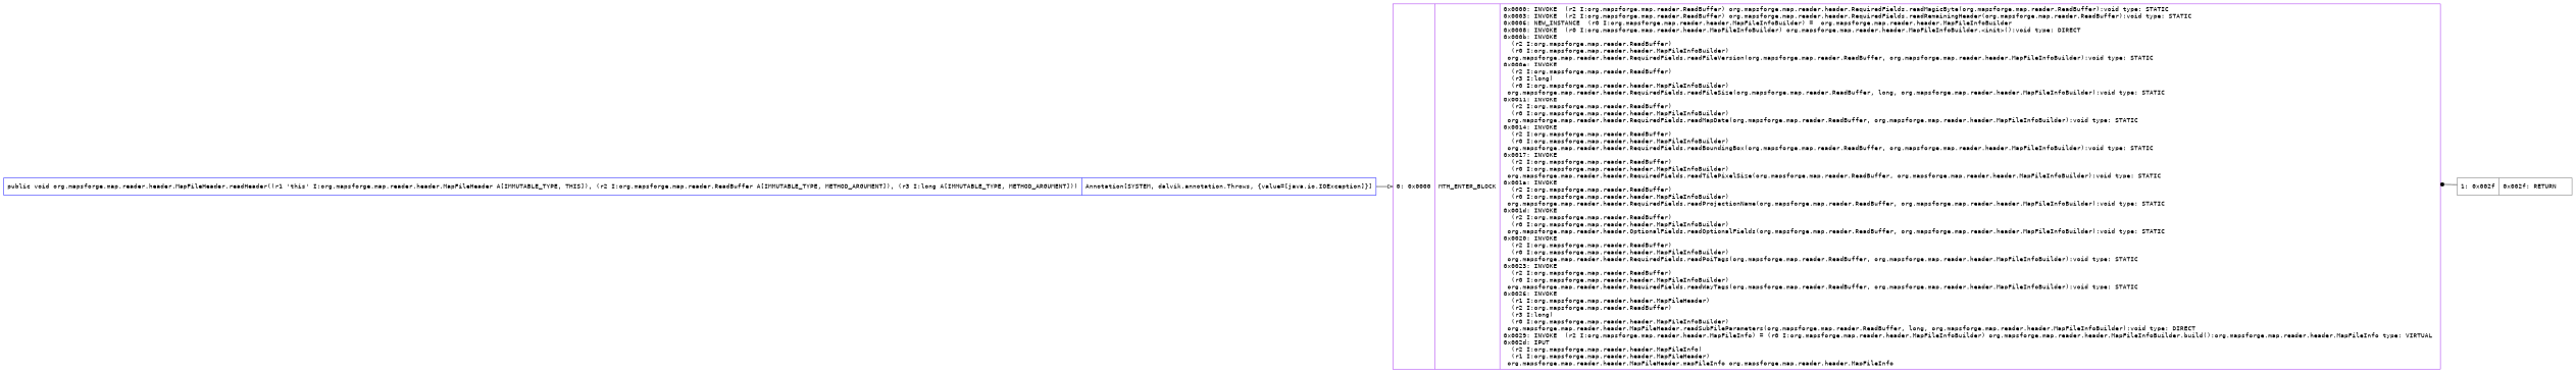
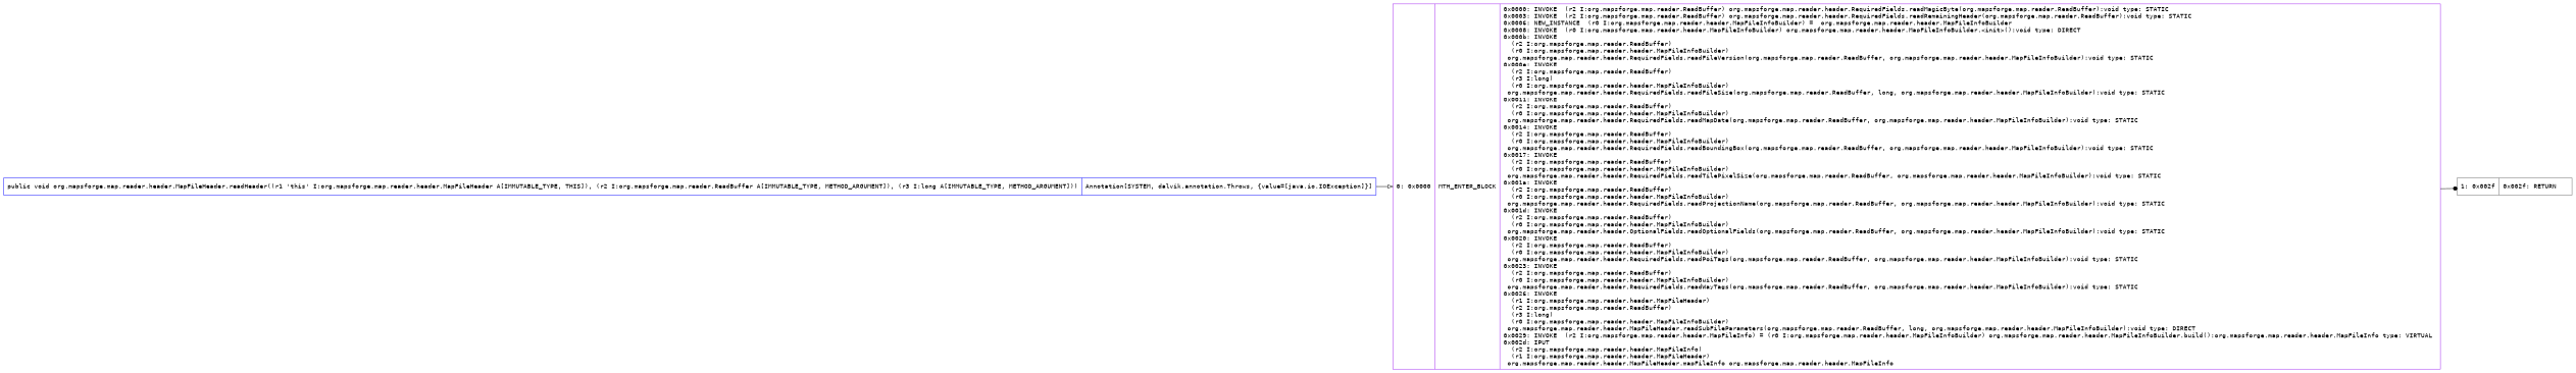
  digraph {
    rankdir=LR
    fontname="DejaVu Sans Mono"
    node [shape=record fontname="DejaVu Sans Mono"]
    edge [fontname="DejaVu Sans Mono"]
    n1 [label="{0\:\ 0x0000|MTH_ENTER_BLOCK\l|0x0000: INVOKE  (r2 I:org.mapsforge.map.reader.ReadBuffer) org.mapsforge.map.reader.header.RequiredFields.readMagicByte(org.mapsforge.map.reader.ReadBuffer):void type: STATIC \l0x0003: INVOKE  (r2 I:org.mapsforge.map.reader.ReadBuffer) org.mapsforge.map.reader.header.RequiredFields.readRemainingHeader(org.mapsforge.map.reader.ReadBuffer):void type: STATIC \l0x0006: NEW_INSTANCE  (r0 I:org.mapsforge.map.reader.header.MapFileInfoBuilder) =  org.mapsforge.map.reader.header.MapFileInfoBuilder \l0x0008: INVOKE  (r0 I:org.mapsforge.map.reader.header.MapFileInfoBuilder) org.mapsforge.map.reader.header.MapFileInfoBuilder.\<init\>():void type: DIRECT \l0x000b: INVOKE  \l  (r2 I:org.mapsforge.map.reader.ReadBuffer)\l  (r0 I:org.mapsforge.map.reader.header.MapFileInfoBuilder)\l org.mapsforge.map.reader.header.RequiredFields.readFileVersion(org.mapsforge.map.reader.ReadBuffer, org.mapsforge.map.reader.header.MapFileInfoBuilder):void type: STATIC \l0x000e: INVOKE  \l  (r2 I:org.mapsforge.map.reader.ReadBuffer)\l  (r3 I:long)\l  (r0 I:org.mapsforge.map.reader.header.MapFileInfoBuilder)\l org.mapsforge.map.reader.header.RequiredFields.readFileSize(org.mapsforge.map.reader.ReadBuffer, long, org.mapsforge.map.reader.header.MapFileInfoBuilder):void type: STATIC \l0x0011: INVOKE  \l  (r2 I:org.mapsforge.map.reader.ReadBuffer)\l  (r0 I:org.mapsforge.map.reader.header.MapFileInfoBuilder)\l org.mapsforge.map.reader.header.RequiredFields.readMapDate(org.mapsforge.map.reader.ReadBuffer, org.mapsforge.map.reader.header.MapFileInfoBuilder):void type: STATIC \l0x0014: INVOKE  \l  (r2 I:org.mapsforge.map.reader.ReadBuffer)\l  (r0 I:org.mapsforge.map.reader.header.MapFileInfoBuilder)\l org.mapsforge.map.reader.header.RequiredFields.readBoundingBox(org.mapsforge.map.reader.ReadBuffer, org.mapsforge.map.reader.header.MapFileInfoBuilder):void type: STATIC \l0x0017: INVOKE  \l  (r2 I:org.mapsforge.map.reader.ReadBuffer)\l  (r0 I:org.mapsforge.map.reader.header.MapFileInfoBuilder)\l org.mapsforge.map.reader.header.RequiredFields.readTilePixelSize(org.mapsforge.map.reader.ReadBuffer, org.mapsforge.map.reader.header.MapFileInfoBuilder):void type: STATIC \l0x001a: INVOKE  \l  (r2 I:org.mapsforge.map.reader.ReadBuffer)\l  (r0 I:org.mapsforge.map.reader.header.MapFileInfoBuilder)\l org.mapsforge.map.reader.header.RequiredFields.readProjectionName(org.mapsforge.map.reader.ReadBuffer, org.mapsforge.map.reader.header.MapFileInfoBuilder):void type: STATIC \l0x001d: INVOKE  \l  (r2 I:org.mapsforge.map.reader.ReadBuffer)\l  (r0 I:org.mapsforge.map.reader.header.MapFileInfoBuilder)\l org.mapsforge.map.reader.header.OptionalFields.readOptionalFields(org.mapsforge.map.reader.ReadBuffer, org.mapsforge.map.reader.header.MapFileInfoBuilder):void type: STATIC \l0x0020: INVOKE  \l  (r2 I:org.mapsforge.map.reader.ReadBuffer)\l  (r0 I:org.mapsforge.map.reader.header.MapFileInfoBuilder)\l org.mapsforge.map.reader.header.RequiredFields.readPoiTags(org.mapsforge.map.reader.ReadBuffer, org.mapsforge.map.reader.header.MapFileInfoBuilder):void type: STATIC \l0x0023: INVOKE  \l  (r2 I:org.mapsforge.map.reader.ReadBuffer)\l  (r0 I:org.mapsforge.map.reader.header.MapFileInfoBuilder)\l org.mapsforge.map.reader.header.RequiredFields.readWayTags(org.mapsforge.map.reader.ReadBuffer, org.mapsforge.map.reader.header.MapFileInfoBuilder):void type: STATIC \l0x0026: INVOKE  \l  (r1 I:org.mapsforge.map.reader.header.MapFileHeader)\l  (r2 I:org.mapsforge.map.reader.ReadBuffer)\l  (r3 I:long)\l  (r0 I:org.mapsforge.map.reader.header.MapFileInfoBuilder)\l org.mapsforge.map.reader.header.MapFileHeader.readSubFileParameters(org.mapsforge.map.reader.ReadBuffer, long, org.mapsforge.map.reader.header.MapFileInfoBuilder):void type: DIRECT \l0x0029: INVOKE  (r2 I:org.mapsforge.map.reader.header.MapFileInfo) = (r0 I:org.mapsforge.map.reader.header.MapFileInfoBuilder) org.mapsforge.map.reader.header.MapFileInfoBuilder.build():org.mapsforge.map.reader.header.MapFileInfo type: VIRTUAL \l0x002d: IPUT  \l  (r2 I:org.mapsforge.map.reader.header.MapFileInfo)\l  (r1 I:org.mapsforge.map.reader.header.MapFileHeader)\l org.mapsforge.map.reader.header.MapFileHeader.mapFileInfo org.mapsforge.map.reader.header.MapFileInfo \l}" color=purple]
    n2 [label="{1\:\ 0x002f|0x002f: RETURN   \l}" color=gray40]
    n3 [label="{public void org.mapsforge.map.reader.header.MapFileHeader.readHeader((r1 'this' I:org.mapsforge.map.reader.header.MapFileHeader A[IMMUTABLE_TYPE, THIS]), (r2 I:org.mapsforge.map.reader.ReadBuffer A[IMMUTABLE_TYPE, METHOD_ARGUMENT]), (r3 I:long A[IMMUTABLE_TYPE, METHOD_ARGUMENT]))  | Annotation[SYSTEM, dalvik.annotation.Throws, \{value=[java.io.IOException]\}]\l}" color=blue]
-   n2 -> n1 [arrowhead=dot]
+   n1 -> n2 [arrowhead=dot]
    n3 -> n1 [arrowhead=onormal]
  }
